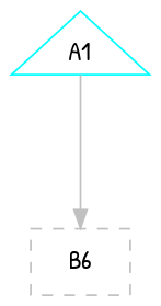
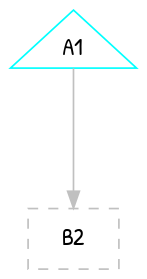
  digraph {
    mindist=1.0
    nodesep=0.6
    rankdir=TB
    ranksep=1.0
    root=Demo
    fontname="Patrick Hand"
    node [cpu=0 fillcolor=white fontname="Patrick Hand"]
    A1 [beamproc=beamA bpentry=false bpexit=false color=cyan flags="0x00000000" patentry=false patexit=false pattern=patternA shape=triangle startoffs=139873694720888 style=filled thread=2908366200 toffs=140730350376032 type=startthread]
-   B2 [color=gray flags="0x0000000c" shape=rectangle style="dashed, filled" type=listdst label=B6]
+   B2 [color=gray flags="0x0000000c" shape=rectangle style="dashed, filled" type=listdst]
    A1 -> B2 [color=gray type=origindst fontname="Patrick Hand"]
  }
